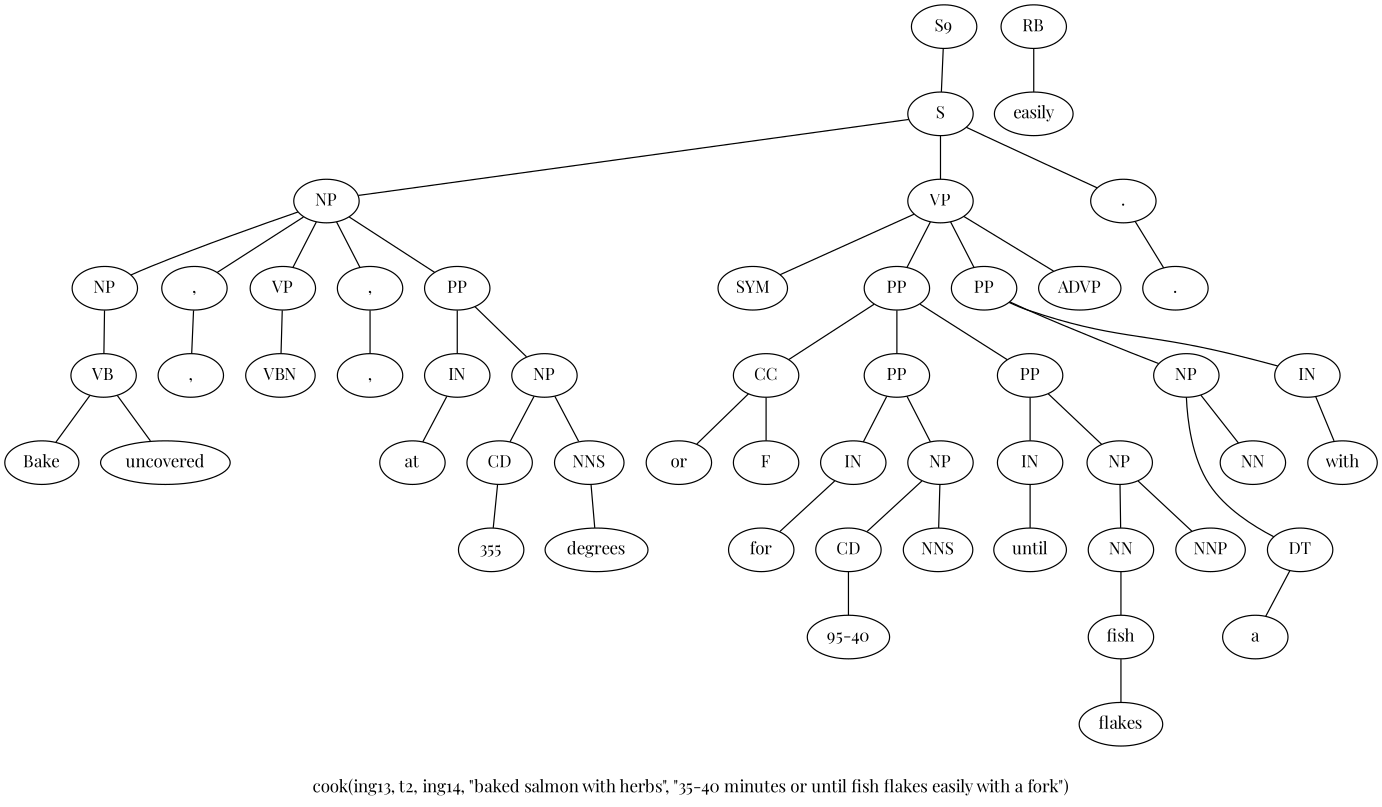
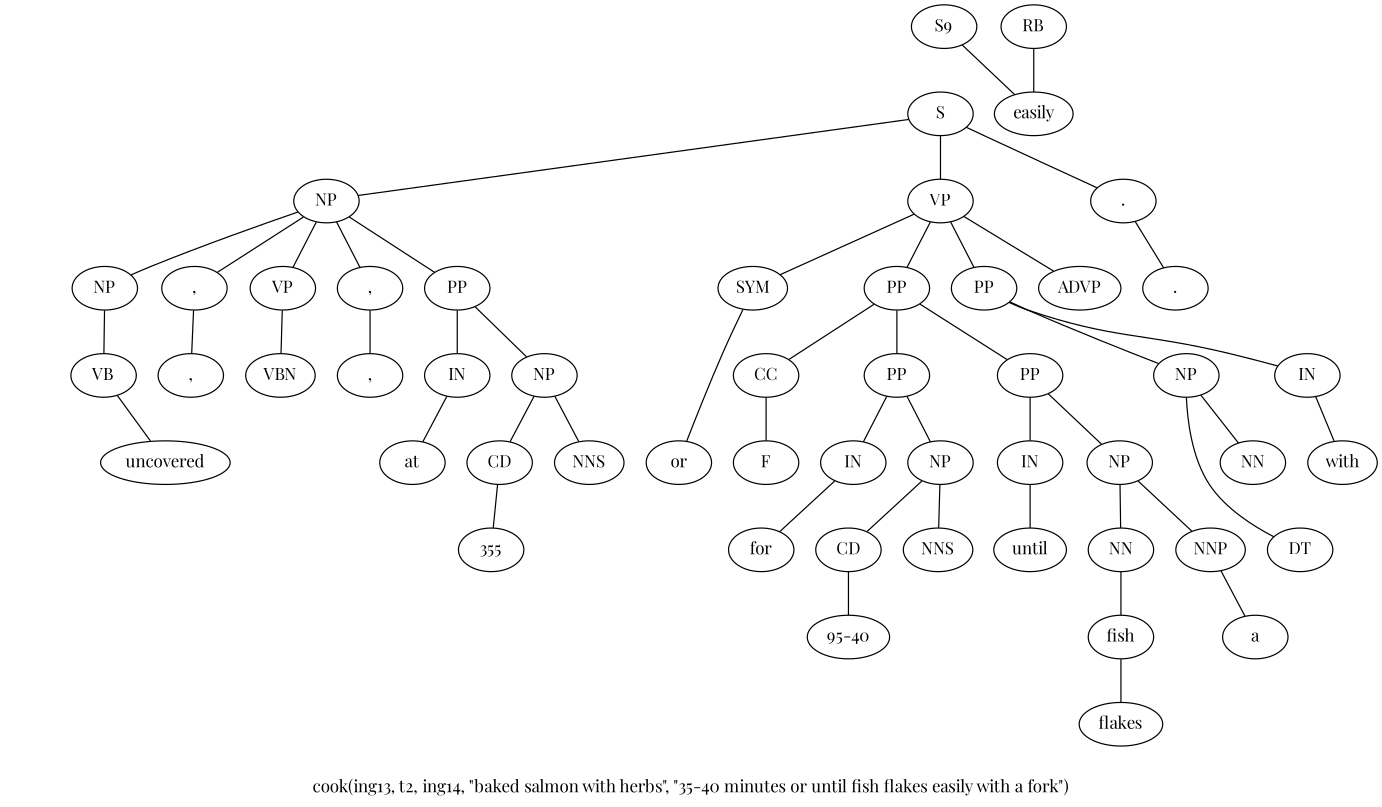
  graph {
    fontname="Playfair Display"
    label="cook(ing13, t2, ing14, \"baked salmon with herbs\", \"35-40 minutes or until fish flakes easily with a fork\")"
    node [fontname="Playfair Display"]
    edge [fontname="Playfair Display"]
    n1 [label=S9]
    n2 [label=S]
    n3 [label=NP]
    n4 [label=VP]
    n5 [label="."]
    n6 [label=NP]
    n7 [label=","]
    n8 [label=VP]
    n9 [label=","]
    n10 [label=PP]
    n11 [label=SYM]
    n12 [label=PP]
    n13 [label=ADVP]
    n14 [label=PP]
    n15 [label="."]
    n16 [label=VB]
    n17 [label=","]
    n18 [label=VBN]
    n19 [label=","]
    n20 [label=IN]
    n21 [label=NP]
-   n22 [label=Bake]
    n23 [label=uncovered]
    n24 [label=at]
    n25 [label=CD]
    n26 [label=NNS]
    n27 [label=355]
-   n28 [label=degrees]
    n29 [label=PP]
    n30 [label=CC]
    n31 [label=PP]
    n32 [label=IN]
    n33 [label=NP]
    n34 [label=F]
    n35 [label=IN]
    n36 [label=NP]
    n37 [label=or]
    n38 [label=IN]
    n39 [label=NP]
    n40 [label=for]
    n41 [label=CD]
    n42 [label=NNS]
    n43 [label="95-40"]
    n44 [label=until]
    n45 [label=NN]
    n46 [label=NNP]
    n47 [label=fish]
    n48 [label=flakes]
    n49 [label=RB]
    n50 [label=easily]
    n51 [label=with]
    n52 [label=DT]
    n53 [label=NN]
    n54 [label=a]
-   n1 -- n2
+   n1 -- n50
    n2 -- n3
    n2 -- n4
    n2 -- n5
    n3 -- n6
    n3 -- n7
    n3 -- n8
    n3 -- n9
    n3 -- n10
    n4 -- n11
    n4 -- n12
    n4 -- n13
    n4 -- n14
    n5 -- n15
    n6 -- n16
    n7 -- n17
    n8 -- n18
    n9 -- n19
    n10 -- n20
    n10 -- n21
    n12 -- n29
    n12 -- n30
    n12 -- n31
    n14 -- n32
    n14 -- n33
-   n16 -- n22
    n16 -- n23
    n20 -- n24
    n21 -- n25
    n21 -- n26
    n25 -- n27
-   n26 -- n28
    n29 -- n35
    n29 -- n36
    n30 -- n34
-   n30 -- n37
+   n11 -- n37
    n31 -- n38
    n31 -- n39
    n32 -- n51
    n33 -- n52
    n33 -- n53
    n35 -- n40
    n36 -- n41
    n36 -- n42
    n38 -- n44
    n39 -- n45
    n39 -- n46
    n41 -- n43
    n45 -- n47
    n47 -- n48
    n49 -- n50
-   n52 -- n54
+   n46 -- n54
  }
